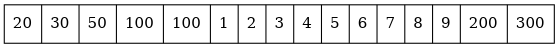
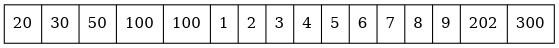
  digraph {
    rankdir=LR
-   n1 [label="{ 20|30|50|100|100|1|2|3|4|5|6|7|8|9|200|300}" shape=record]
+   n1 [label="{ 20|30|50|100|100|1|2|3|4|5|6|7|8|9|202|300}" shape=record]
  }
